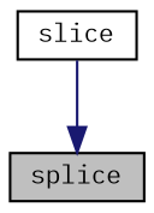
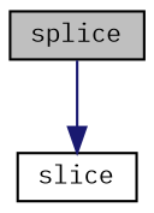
  digraph {
    rankdir=TB
    fontname="IBM Plex Mono"
    node [color=black fontname="IBM Plex Mono" fontsize=10 shape=record style=filled]
    n1 [fillcolor=grey75 fontcolor=black height=0.2 label=splice width=0.4]
    n2 [fillcolor=white height=0.2 label=slice width=0.4]
-   n2 -> n1 [color=midnightblue fontname="IBM Plex Mono" fontsize=10 labelfontname=Helvetica labelfontsize=10 style=solid]
+   n1 -> n2 [color=midnightblue fontname="IBM Plex Mono" fontsize=10 labelfontname=Helvetica labelfontsize=10 style=solid]
  }
